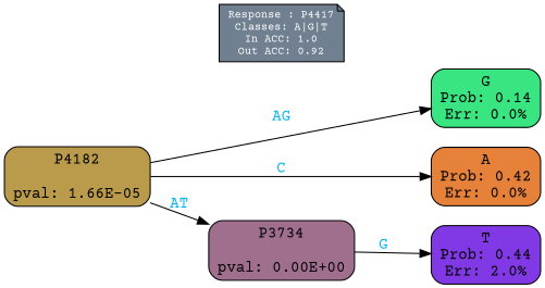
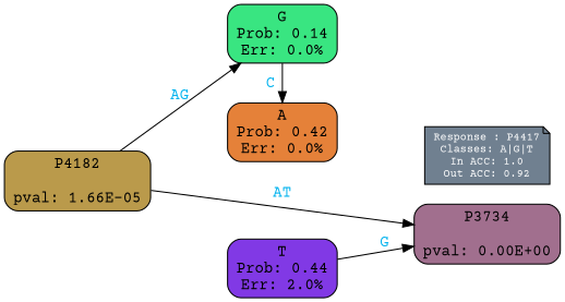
  digraph {
    fontname="Courier Prime"
    rankdir=LR
    ranksep=equally
    splines=polylines
    node [color=black fontname="Courier Prime" shape=box style="filled, rounded"]
    edge [fontcolor=deepskyblue2 fontname="Courier Prime"]
    n1 [fillcolor="#39e581" label="G\nProb: 0.14\nErr: 0.0%"]
    n2 [fillcolor="#e58139" label="A\nProb: 0.42\nErr: 0.0%"]
    n3 [fillcolor="#8139e5" label="T\nProb: 0.44\nErr: 2.0%"]
    n4 [align=left fillcolor=slategray fontcolor=white fontsize=10 label="Response : P4417\nClasses: A|G|T\nIn ACC: 1.0\nOut ACC: 0.92\n" shape=note style=filled]
    n5 [fillcolor="#a16f8e" label="P3734\n\npval: 0.00E+00"]
    n6 [fillcolor="#ba9a4b" label="P4182\n\npval: 1.66E-05"]
    subgraph sub_1 {
      rank=same
      n1
      n2
      n3
    }
    subgraph sub_2 {
      rank=same
      n4
      n5
    }
-   n5 -> n3 [label=G]
+   n3 -> n5 [label=G]
    n6 -> n1 [label=AG]
-   n6 -> n2 [label=C]
+   n1 -> n2 [label=C]
    n6 -> n5 [label=AT]
  }
